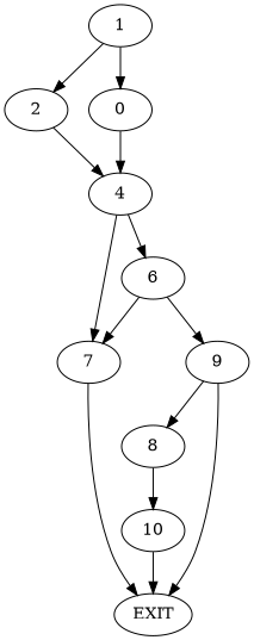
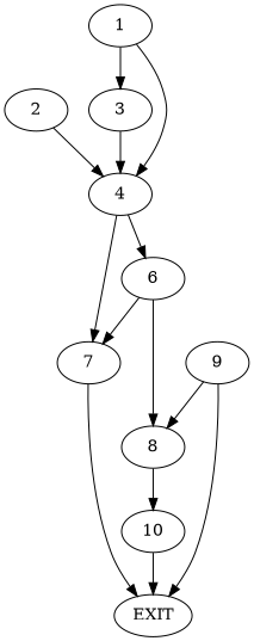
  digraph {
    1
    2
-   3 [label=0]
+   3
    n4 [label=EXIT]
    4
    6
    7
    8
    10
    9
-   1 -> 2
+   1 -> 4
    1 -> 3
    2 -> 4
    3 -> 4
    4 -> 6
    4 -> 7
    6 -> 7
-   6 -> 9
+   6 -> 8
    7 -> n4
    8 -> 10
    10 -> n4
    9 -> n4
    9 -> 8
  }
